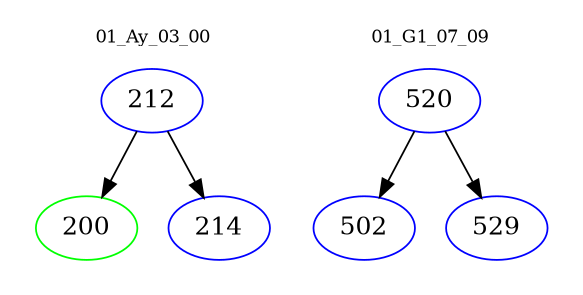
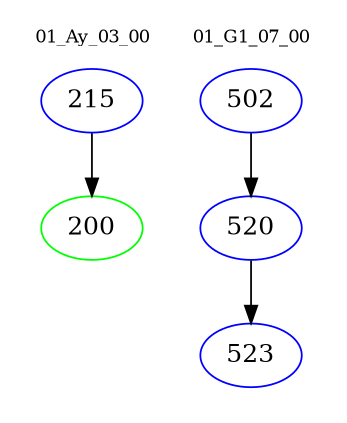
  digraph {
    node [color=blue]
    edge [color=black]
-   n1 [label=212]
+   n1 [label=215]
    n2 [color=green label=200]
-   n3 [label=214]
    n4 [label=520]
    n5 [label=502]
-   n6 [label=529]
+   n6 [label=523]
    subgraph cluster_1 {
      color=white
      fontsize=10
      label="01_Ay_03_00"
      n1
      n2
-     n3
    }
    subgraph cluster_2 {
      color=white
      fontsize=10
-     label="01_G1_07_09"
+     label="01_G1_07_00"
      n4
      n5
      n6
    }
    n1 -> n2
-   n1 -> n3
-   n4 -> n5
+   n5 -> n4
    n4 -> n6
  }
